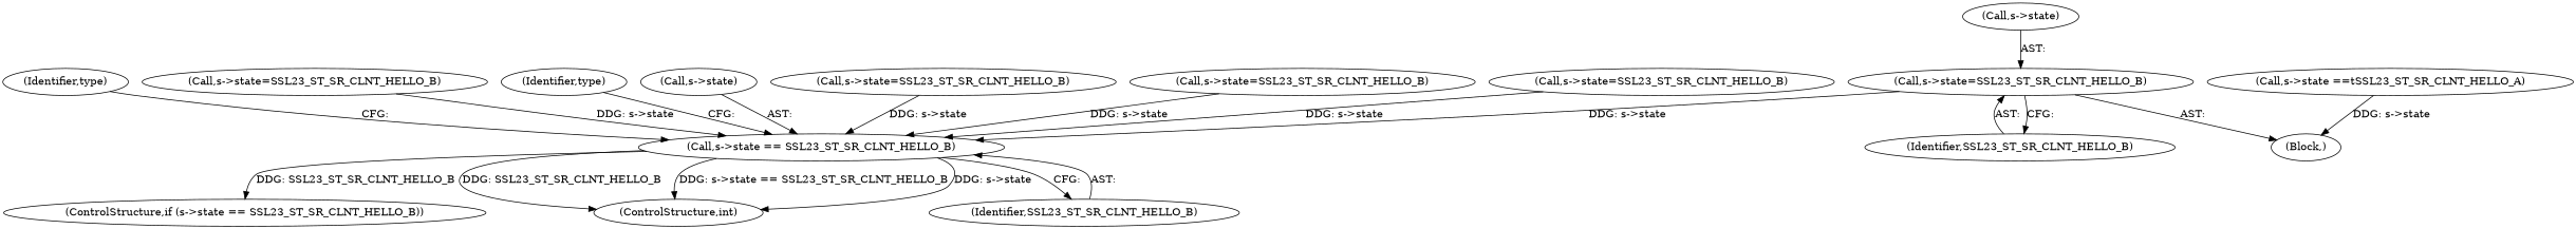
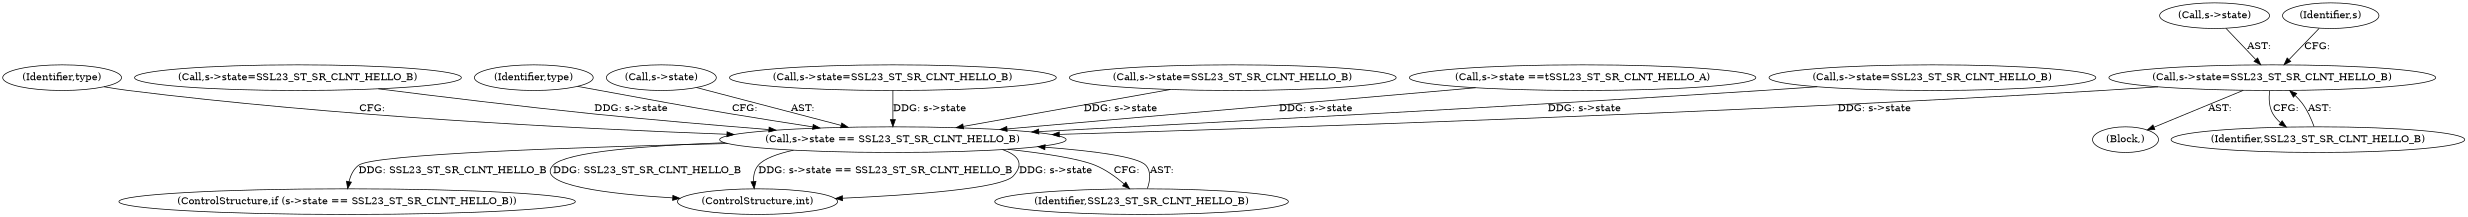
  digraph {
    n1 [label="(Call,s->state=SSL23_ST_SR_CLNT_HELLO_B)"]
    n2 [label="(Call,s->state == SSL23_ST_SR_CLNT_HELLO_B)"]
    n3 [label="(Block,)"]
    n4 [label="(Identifier,SSL23_ST_SR_CLNT_HELLO_B)"]
    n5 [label="(ControlStructure,if (s->state == SSL23_ST_SR_CLNT_HELLO_B))"]
    n6 [label="(ControlStructure,int)"]
    n7 [label="(Identifier,SSL23_ST_SR_CLNT_HELLO_B)"]
    n8 [label="(Identifier,type)"]
    n9 [label="(Call,s->state)"]
+   n10 [label="(Identifier,s)"]
    n11 [label="(Call,s->state=SSL23_ST_SR_CLNT_HELLO_B)"]
    n12 [label="(Identifier,type)"]
    n13 [label="(Call,s->state)"]
    n14 [label="(Call,s->state=SSL23_ST_SR_CLNT_HELLO_B)"]
    n15 [label="(Call,s->state=SSL23_ST_SR_CLNT_HELLO_B)"]
    n16 [label="(Call,s->state ==\tSSL23_ST_SR_CLNT_HELLO_A)"]
    n17 [label="(Call,s->state=SSL23_ST_SR_CLNT_HELLO_B)"]
    n1 -> n2 [label="DDG: s->state"]
    n1 -> n3 [label="AST: "]
    n1 -> n4 [label="CFG: "]
    n2 -> n5 [label="DDG: SSL23_ST_SR_CLNT_HELLO_B"]
    n2 -> n6 [label="DDG: SSL23_ST_SR_CLNT_HELLO_B"]
    n2 -> n6 [label="DDG: s->state == SSL23_ST_SR_CLNT_HELLO_B"]
    n2 -> n6 [label="DDG: s->state"]
    n2 -> n7 [label="CFG: "]
    n4 -> n1 [label="AST: "]
    n7 -> n2 [label="AST: "]
    n8 -> n2 [label="CFG: "]
    n9 -> n1 [label="AST: "]
+   n10 -> n1 [label="CFG: "]
    n11 -> n2 [label="DDG: s->state"]
    n12 -> n2 [label="CFG: "]
    n13 -> n2 [label="AST: "]
    n14 -> n2 [label="DDG: s->state"]
    n15 -> n2 [label="DDG: s->state"]
-   n16 -> n3 [label="DDG: s->state"]
+   n16 -> n2 [label="DDG: s->state"]
    n17 -> n2 [label="DDG: s->state"]
  }
